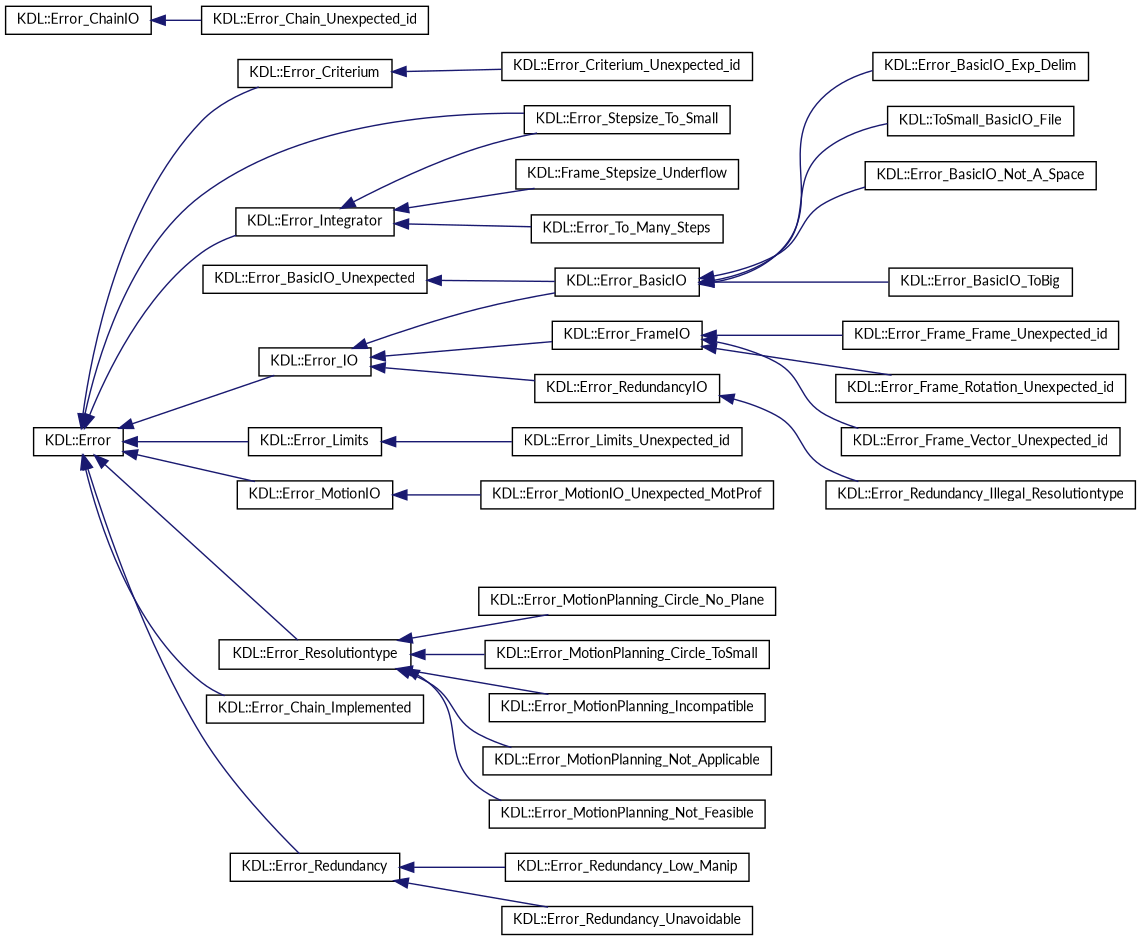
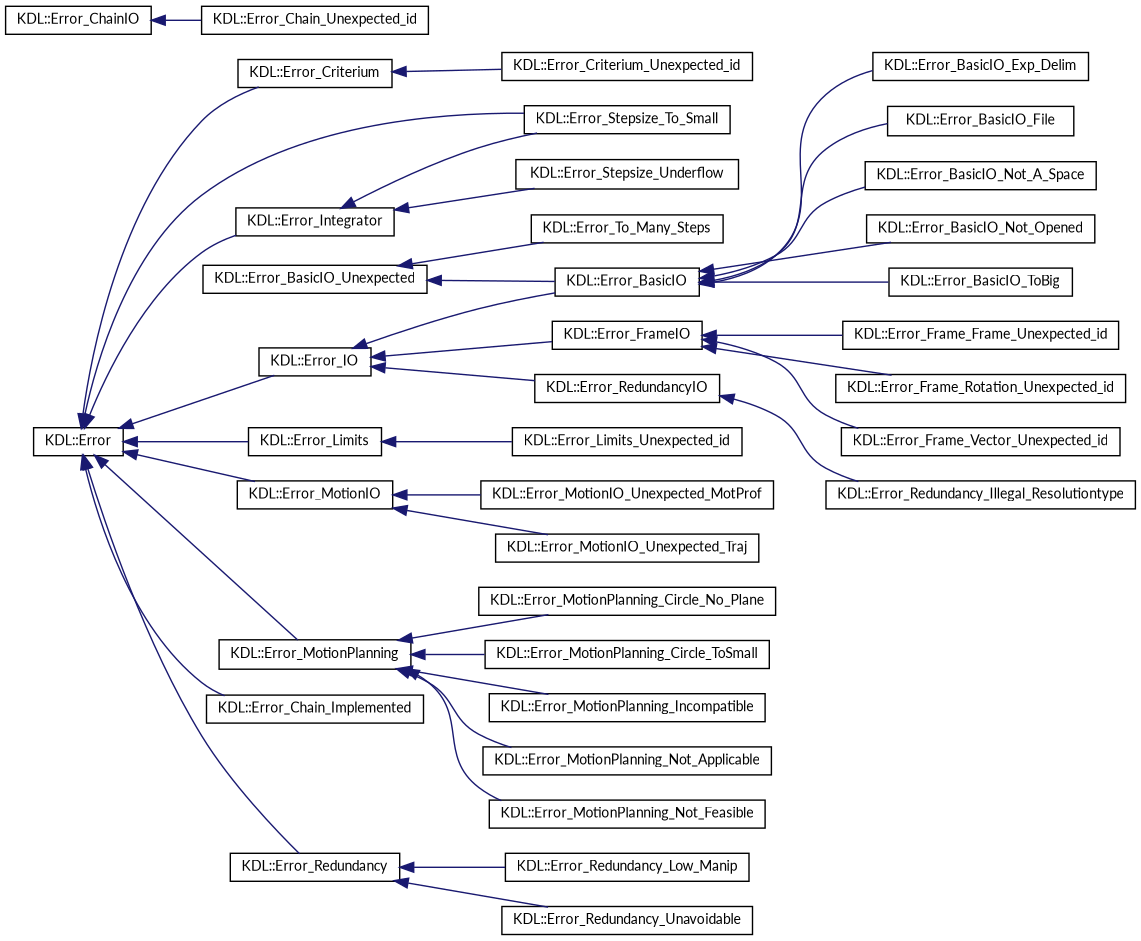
  digraph {
    fontname=Lato
    rankdir=LR
    node [color=black fillcolor=white fontname=Lato fontsize=10 shape=record style=filled]
    edge [color=midnightblue dir=back fontname=Lato fontsize=10 labelfontname=Helvetica labelfontsize=10 style=solid]
    n1 [height=0.2 label="KDL::Error" width=0.4]
    n2 [height=0.2 label="KDL::Error_Criterium" width=0.4]
    n3 [height=0.2 label="KDL::Error_Integrator" width=0.4]
    n4 [height=0.2 label="KDL::Error_IO" width=0.4]
    n5 [height=0.2 label="KDL::Error_Limits" width=0.4]
    n6 [height=0.2 label="KDL::Error_MotionIO" width=0.4]
-   n7 [height=0.2 label="KDL::Error_Resolutiontype" width=0.4]
+   n7 [height=0.2 label="KDL::Error_MotionPlanning" width=0.4]
    n8 [height=0.2 label="KDL::Error_Chain_Implemented" width=0.4]
    n9 [height=0.2 label="KDL::Error_Redundancy" width=0.4]
    n10 [height=0.2 label="KDL::Error_Stepsize_To_Small" width=0.4]
    n11 [height=0.2 label="KDL::Error_ChainIO" width=0.4]
    n12 [height=0.2 label="KDL::Error_Chain_Unexpected_id" width=0.4]
    n13 [height=0.2 label="KDL::Error_Criterium_Unexpected_id" width=0.4]
-   n14 [height=0.2 label="KDL::Frame_Stepsize_Underflow" width=0.4]
+   n14 [height=0.2 label="KDL::Error_Stepsize_Underflow" width=0.4]
    n15 [height=0.2 label="KDL::Error_To_Many_Steps" width=0.4]
    n16 [height=0.2 label="KDL::Error_BasicIO" width=0.4]
    n17 [height=0.2 label="KDL::Error_FrameIO" width=0.4]
    n18 [height=0.2 label="KDL::Error_RedundancyIO" width=0.4]
    n19 [height=0.2 label="KDL::Error_Limits_Unexpected_id" width=0.4]
    n20 [height=0.2 label="KDL::Error_MotionIO_Unexpected_MotProf" width=0.4]
+   n21 [height=0.2 label="KDL::Error_MotionIO_Unexpected_Traj" width=0.4]
    n22 [height=0.2 label="KDL::Error_MotionPlanning_Circle_No_Plane" width=0.4]
    n23 [height=0.2 label="KDL::Error_MotionPlanning_Circle_ToSmall" width=0.4]
    n24 [height=0.2 label="KDL::Error_MotionPlanning_Incompatible" width=0.4]
    n25 [height=0.2 label="KDL::Error_MotionPlanning_Not_Applicable" width=0.4]
    n26 [height=0.2 label="KDL::Error_MotionPlanning_Not_Feasible" width=0.4]
    n27 [height=0.2 label="KDL::Error_Redundancy_Low_Manip" width=0.4]
    n28 [height=0.2 label="KDL::Error_Redundancy_Unavoidable" width=0.4]
    n29 [height=0.2 label="KDL::Error_BasicIO_Exp_Delim" width=0.4]
-   n30 [height=0.2 label="KDL::ToSmall_BasicIO_File" width=0.4]
+   n30 [height=0.2 label="KDL::Error_BasicIO_File" width=0.4]
    n31 [height=0.2 label="KDL::Error_BasicIO_Not_A_Space" width=0.4]
+   n32 [height=0.2 label="KDL::Error_BasicIO_Not_Opened" width=0.4]
    n33 [height=0.2 label="KDL::Error_BasicIO_ToBig" width=0.4]
    n34 [height=0.2 label="KDL::Error_Frame_Frame_Unexpected_id" width=0.4]
    n35 [height=0.2 label="KDL::Error_Frame_Rotation_Unexpected_id" width=0.4]
    n36 [height=0.2 label="KDL::Error_Frame_Vector_Unexpected_id" width=0.4]
    n37 [height=0.2 label="KDL::Error_Redundancy_Illegal_Resolutiontype" width=0.4]
    n38 [height=0.2 label="KDL::Error_BasicIO_Unexpected" width=0.4]
    n1 -> n2
    n1 -> n3
    n1 -> n4
    n1 -> n5
    n1 -> n6
    n1 -> n7
    n1 -> n8
    n1 -> n9
    n1 -> n10
    n2 -> n13
    n3 -> n10
    n3 -> n14
-   n3 -> n15
+   n38 -> n15
    n4 -> n16
    n4 -> n17
    n4 -> n18
    n5 -> n19
    n6 -> n20
+   n6 -> n21
    n7 -> n22
    n7 -> n23
    n7 -> n24
    n7 -> n25
    n7 -> n26
    n9 -> n27
    n9 -> n28
    n11 -> n12
    n16 -> n29
    n16 -> n30
    n16 -> n31
+   n16 -> n32
    n16 -> n33
    n17 -> n34
    n17 -> n35
    n17 -> n36
    n18 -> n37
    n38 -> n16
  }
